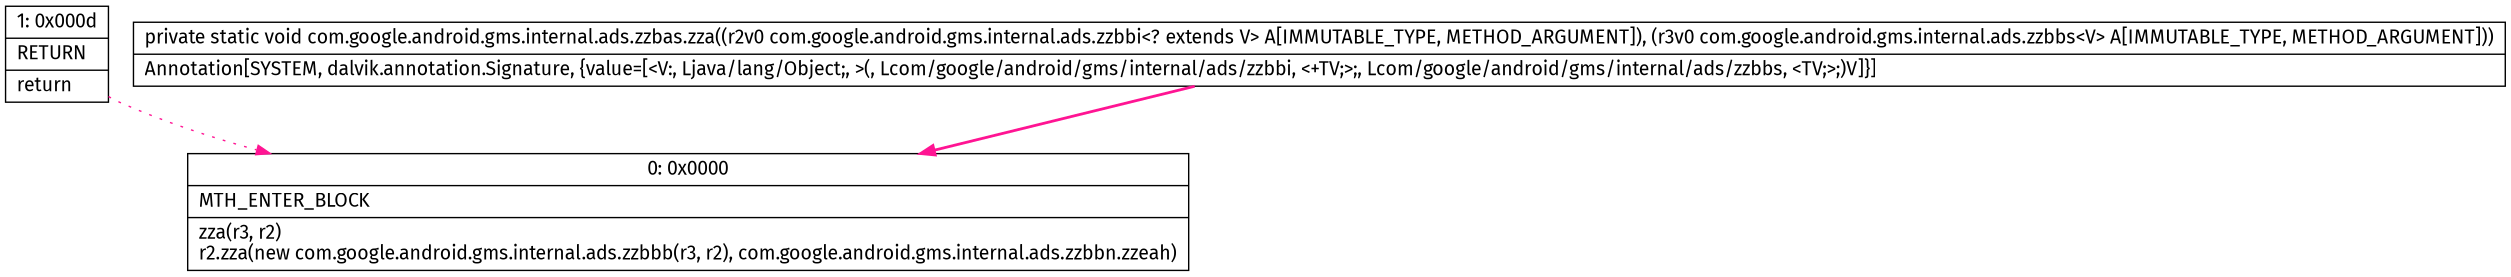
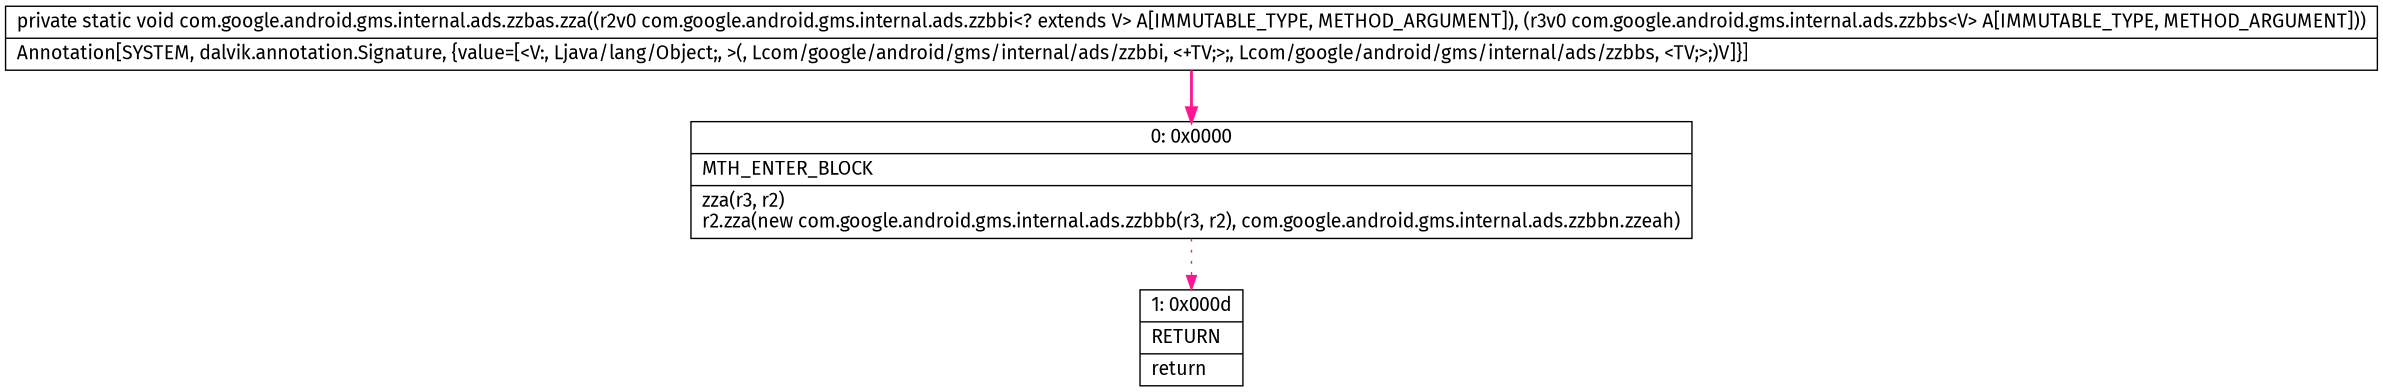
  digraph {
    fontname="Fira Sans"
    node [shape=record fontname="Fira Sans"]
    edge [color=deeppink fontname="Fira Sans"]
    n1 [label="{0\:\ 0x0000|MTH_ENTER_BLOCK\l|zza(r3, r2)\lr2.zza(new com.google.android.gms.internal.ads.zzbbb(r3, r2), com.google.android.gms.internal.ads.zzbbn.zzeah)\l}"]
    n2 [label="{1\:\ 0x000d|RETURN\l|return\l}"]
    n3 [label="{private static void com.google.android.gms.internal.ads.zzbas.zza((r2v0 com.google.android.gms.internal.ads.zzbbi\<? extends V\> A[IMMUTABLE_TYPE, METHOD_ARGUMENT]), (r3v0 com.google.android.gms.internal.ads.zzbbs\<V\> A[IMMUTABLE_TYPE, METHOD_ARGUMENT]))  | Annotation[SYSTEM, dalvik.annotation.Signature, \{value=[\<V:, Ljava\/lang\/Object;, \>(, Lcom\/google\/android\/gms\/internal\/ads\/zzbbi, \<+TV;\>;, Lcom\/google\/android\/gms\/internal\/ads\/zzbbs, \<TV;\>;)V]\}]\l}"]
-   n2 -> n1 [style=dotted]
+   n1 -> n2 [style=dotted]
    n3 -> n1 [style=bold]
  }
